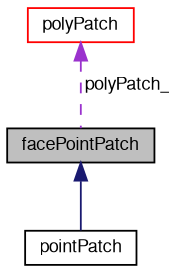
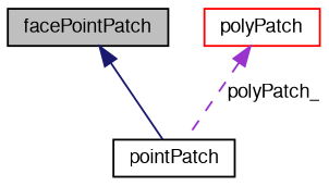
  digraph {
    node [color=black fontname=FreeSans fontsize=10 shape=record]
    edge [dir=back fontname=FreeSans fontsize=10 labelfontname=FreeSans labelfontsize=10]
    n1 [fillcolor=grey75 fontcolor=black height=0.2 label=facePointPatch style=filled width=0.4]
    n2 [height=0.2 label=pointPatch width=0.4]
    n3 [color=red height=0.2 label=polyPatch width=0.4]
    n1 -> n2 [color=midnightblue style=solid]
-   n3 -> n1 [color=darkorchid3 label=" polyPatch_" style=dashed]
+   n3 -> n2 [color=darkorchid3 label=" polyPatch_" style=dashed]
  }
